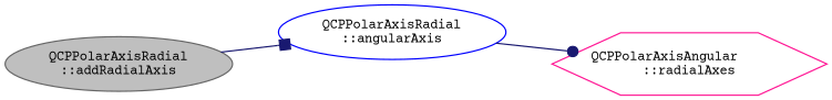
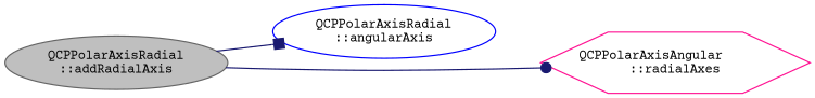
  digraph {
    fontname="Courier Prime"
    rankdir=LR
    node [fillcolor=white fontname="Courier Prime" fontsize=10 shape=ellipse style=filled]
    edge [color=midnightblue fontname="Courier Prime" fontsize=10 labelfontname=Helvetica labelfontsize=10 style=solid]
    n1 [color=gray40 fillcolor=grey75 fontcolor=black height=0.2 label="QCPPolarAxisRadial\l::addRadialAxis" width=0.4]
    n2 [color=blue height=0.2 label="QCPPolarAxisRadial\l::angularAxis" width=0.4]
    n3 [color=deeppink height=0.2 label="QCPPolarAxisAngular\l::radialAxes" shape=hexagon width=0.4]
    n1 -> n2 [arrowhead=box]
-   n2 -> n3 [arrowhead=dot]
+   n1 -> n3 [arrowhead=dot]
  }
